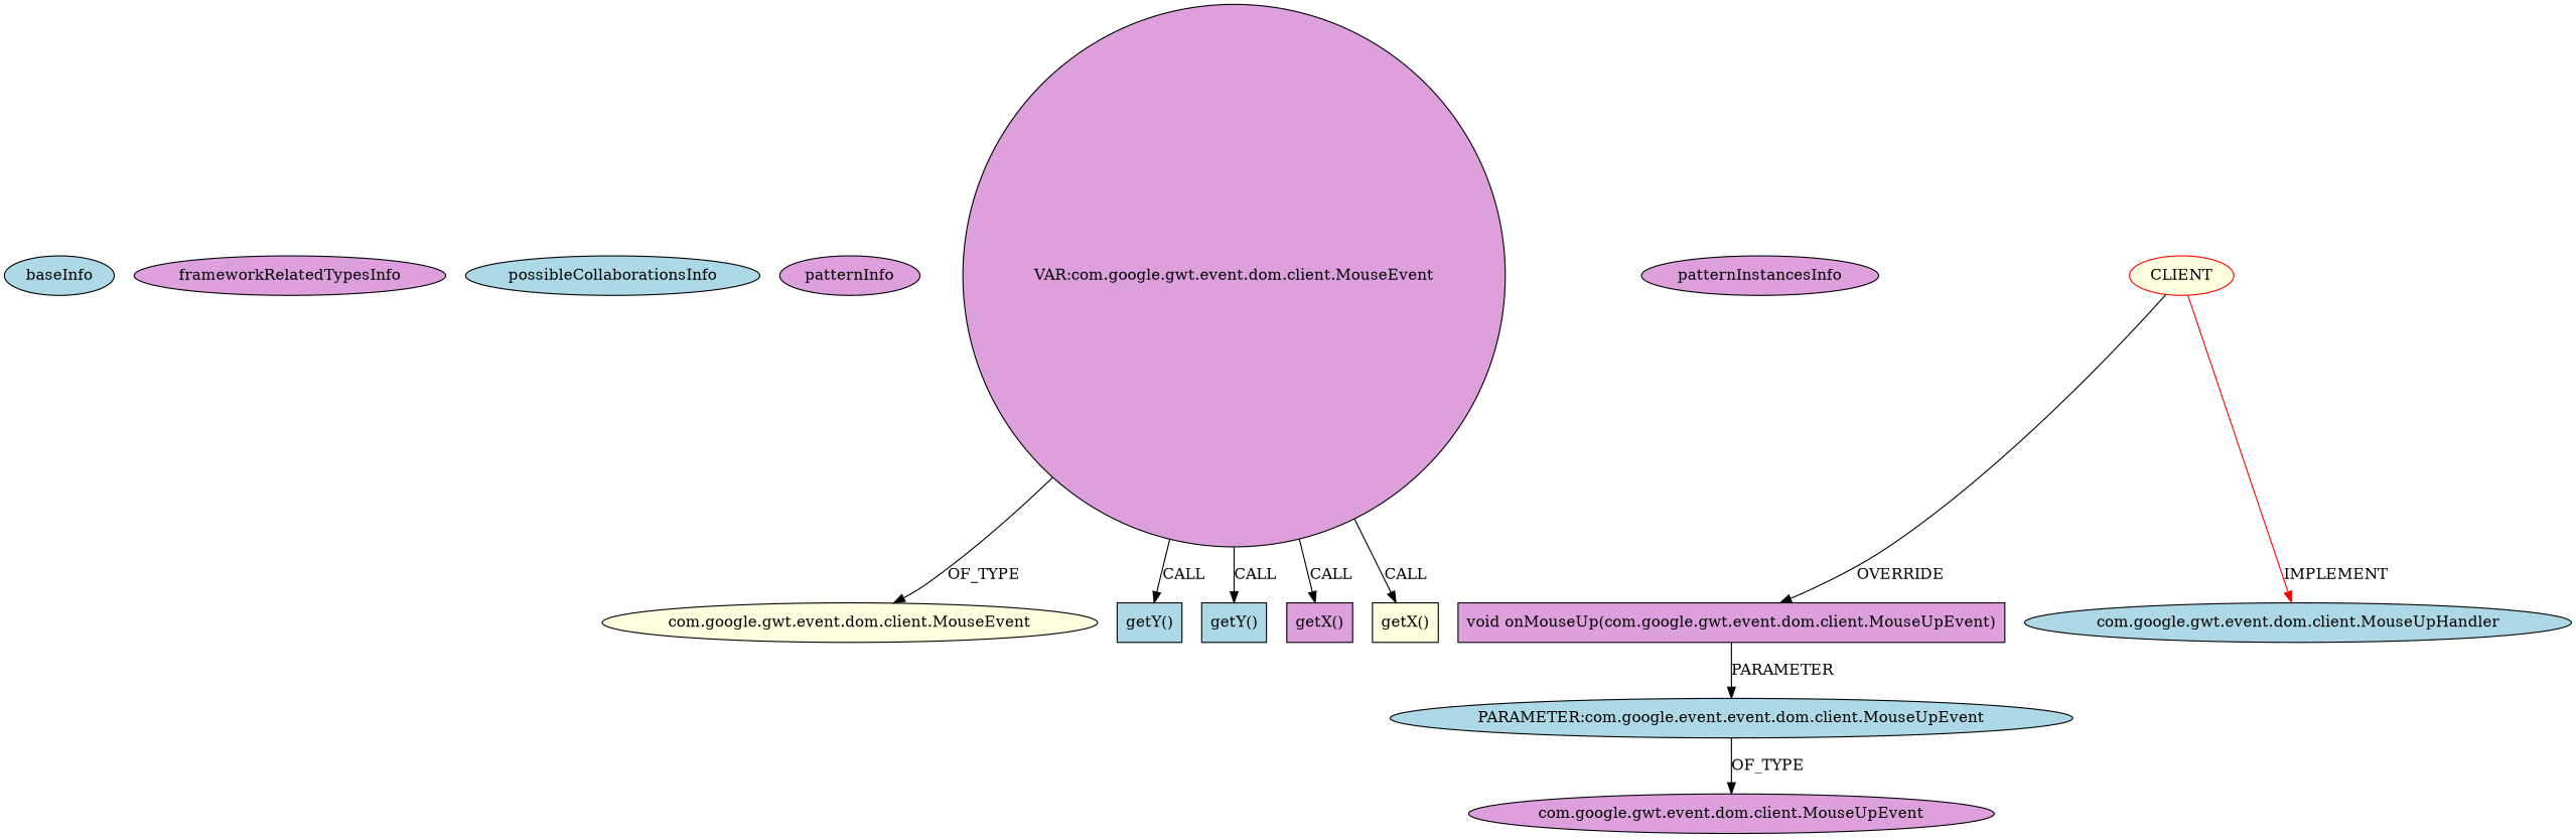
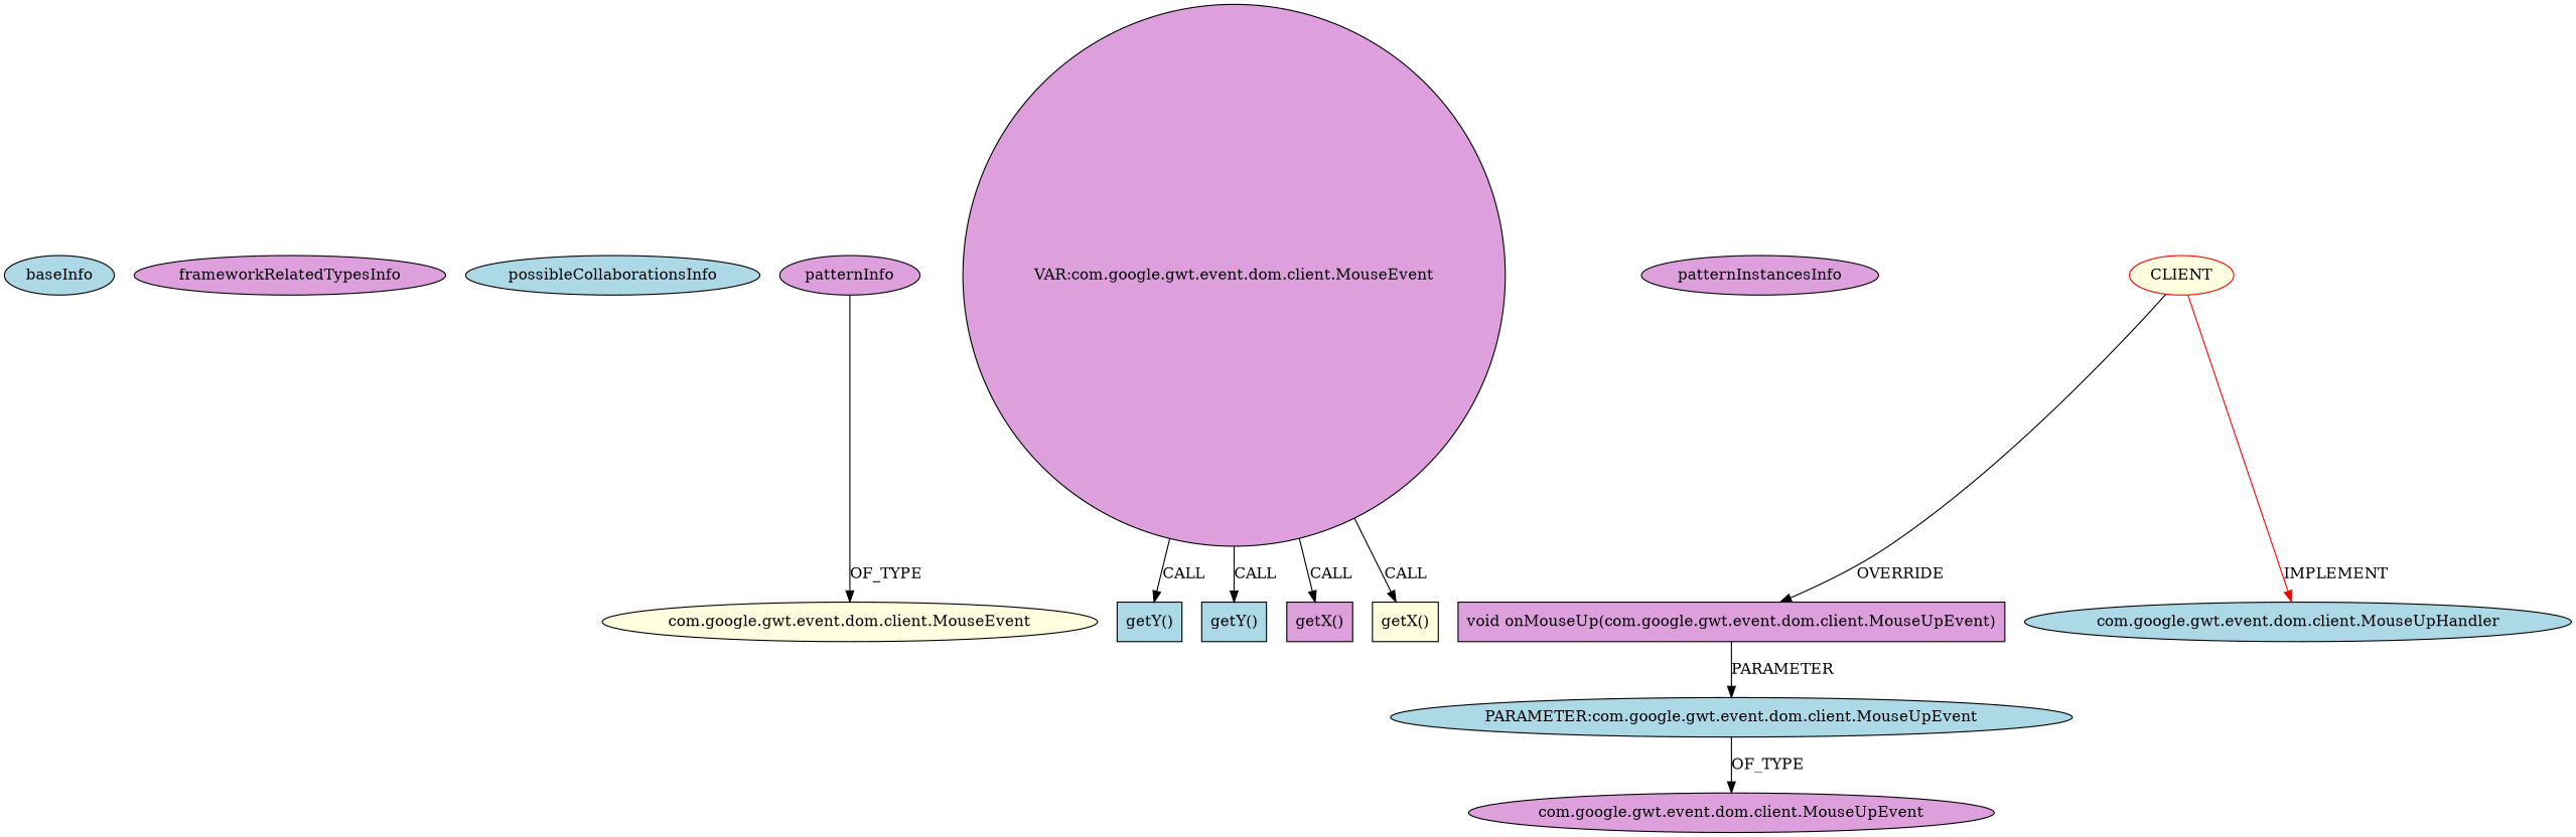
  digraph {
    node [fillcolor=plum style=filled isFrameworkType=false]
    baseInfo [category=pattern fillcolor=lightblue graphId=645 isAnonymous=false possibleRelation=false isFrameworkType=""]
    frameworkRelatedTypesInfo [0="com.google.gwt.event.dom.client.MouseUpHandler" isFrameworkType=""]
    possibleCollaborationsInfo [fillcolor=lightblue isFrameworkType=""]
    patternInfo [frequency=2.0 patternRootClient=0 isFrameworkType=""]
    patternInstancesInfo [0="papog-grumo~/papog-grumo/grumo-master/src/com/spacepirates/grumo/client/GraphCanvas.java~MouseKeyHandler~4278" 1="betacraft-RdpGwtClient~/betacraft-RdpGwtClient/RdpGwtClient-master/src/com/droidcloud/viewer/client/Input.java~RDesktopMouseUpHandler~830" isFrameworkType=""]
    n6 [fillcolor=lightyellow label="com.google.gwt.event.dom.client.MouseEvent" vertexType=FRAMEWORK_CLASS_TYPE]
    n7 [label="VAR:com.google.gwt.event.dom.client.MouseEvent" shape=circle vertexType=VARIABLE_EXPRESION]
    n8 [fillcolor=lightblue label="getY()" shape=box vertexType=INSIDE_CALL]
    n9 [fillcolor=lightblue label="getY()" shape=box vertexType=INSIDE_CALL]
    n10 [label="getX()" shape=box vertexType=INSIDE_CALL]
    n11 [fillcolor=lightyellow label="getX()" shape=box vertexType=INSIDE_CALL]
    n12 [label="void onMouseUp(com.google.gwt.event.dom.client.MouseUpEvent)" shape=box vertexType=OVERRIDING_METHOD_DECLARATION]
-   n13 [fillcolor=lightblue label="PARAMETER:com.google.event.event.dom.client.MouseUpEvent" vertexType=PARAMETER_DECLARATION]
+   n13 [fillcolor=lightblue label="PARAMETER:com.google.gwt.event.dom.client.MouseUpEvent" vertexType=PARAMETER_DECLARATION]
    n14 [label="com.google.gwt.event.dom.client.MouseUpEvent" vertexType=FRAMEWORK_CLASS_TYPE]
    n15 [color=red fillcolor=lightyellow label=CLIENT vertexType=ROOT_CLIENT_CLASS_DECLARATION]
    n16 [fillcolor=lightblue label="com.google.gwt.event.dom.client.MouseUpHandler" vertexType=FRAMEWORK_INTERFACE_TYPE]
-   n7 -> n6 [label=OF_TYPE]
+   patternInfo -> n6 [label=OF_TYPE]
    n7 -> n8 [label=CALL]
    n7 -> n9 [label=CALL]
    n7 -> n10 [label=CALL]
    n7 -> n11 [label=CALL]
    n12 -> n13 [label=PARAMETER]
    n13 -> n14 [label=OF_TYPE]
    n15 -> n12 [label=OVERRIDE]
    n15 -> n16 [color=red label=IMPLEMENT]
  }
